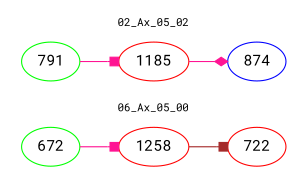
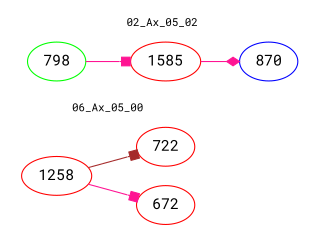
  digraph {
    fontname="Roboto Mono"
    rankdir=LR
    node [color=red fontname="Roboto Mono"]
    edge [arrowhead=box color=deeppink fontname="Roboto Mono"]
-   n1 [color=green label=672]
+   n1 [label=672]
    n2 [label=1258]
    n3 [label=722]
-   n4 [color=green label=791]
-   n5 [label=1185]
-   n6 [color=blue label=874]
+   n4 [color=green label=798]
+   n5 [label=1585]
+   n6 [color=blue label=870]
    subgraph cluster_1 {
      color=white
      fontsize=10
      label="06_Ax_05_00"
      n1
      n2
      n3
    }
    subgraph cluster_2 {
      color=white
      fontsize=10
      label="02_Ax_05_02"
      n4
      n5
      n6
    }
-   n1 -> n2
+   n2 -> n1
    n2 -> n3 [color=brown]
    n4 -> n5
    n5 -> n6 [arrowhead=diamond]
  }
